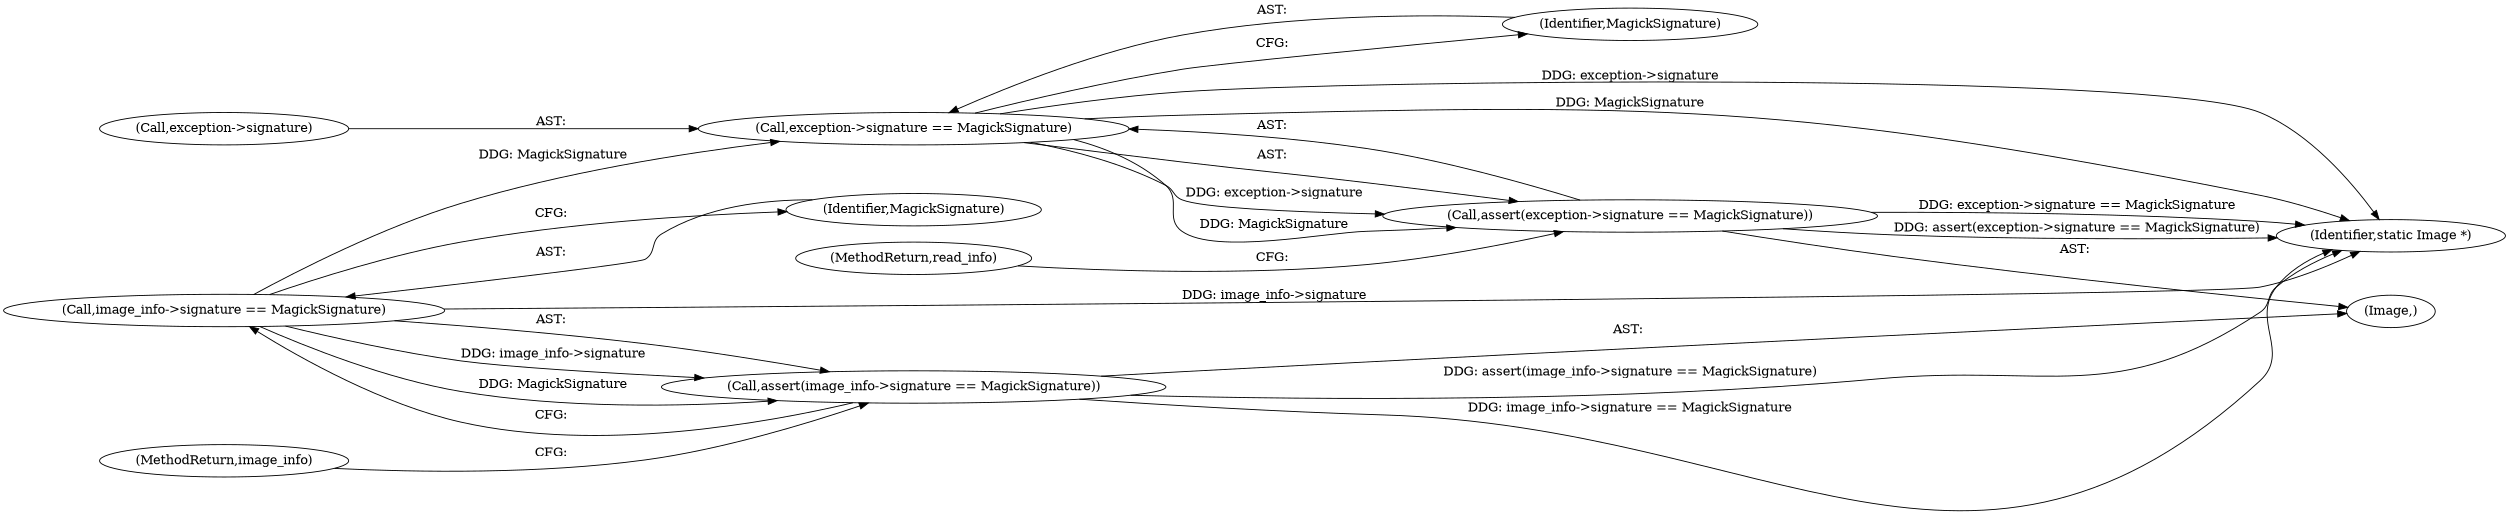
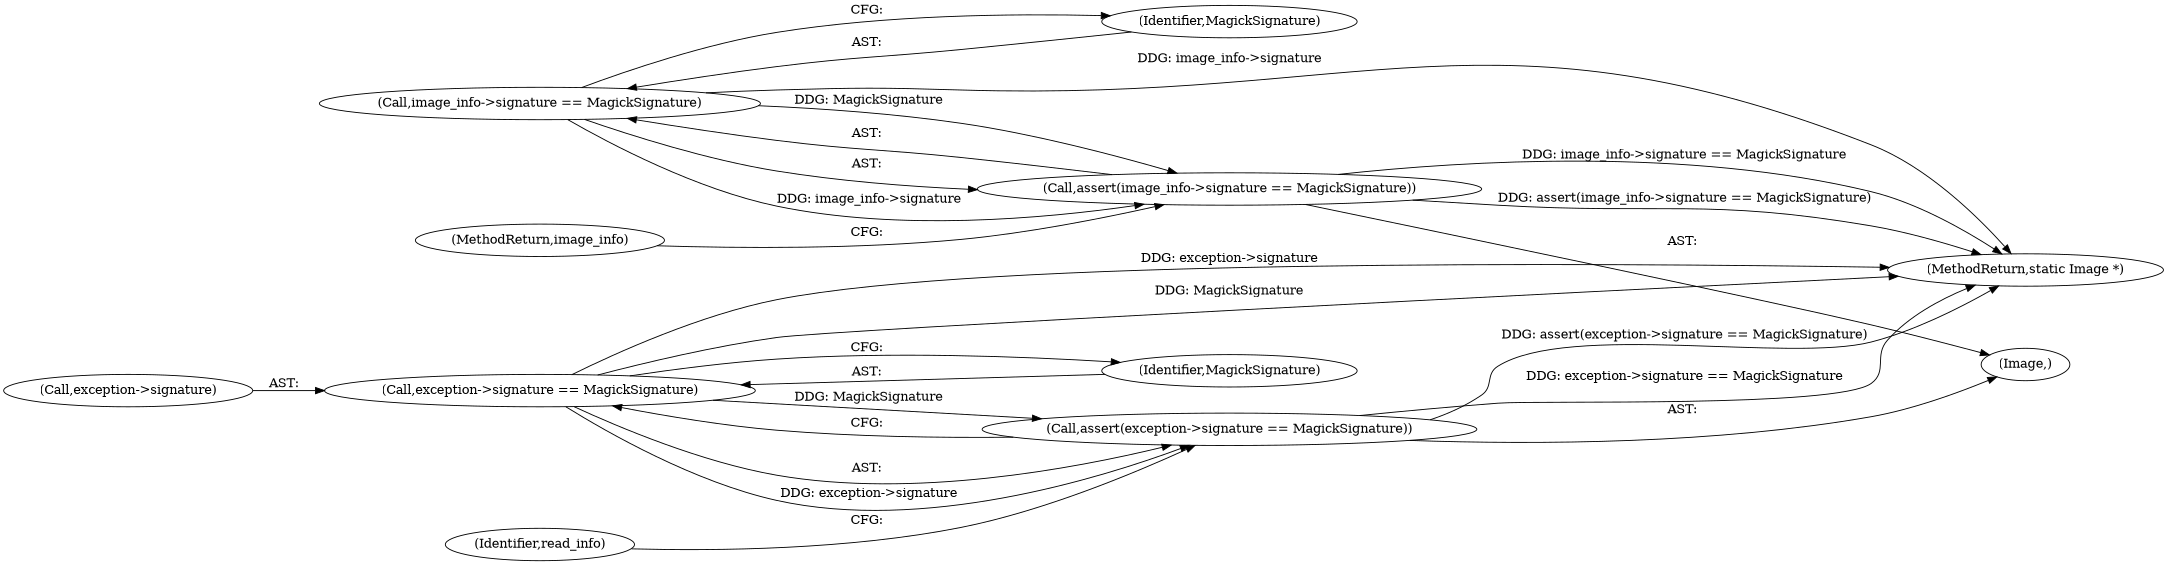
  digraph {
    rankdir=LR
    n1 [label="(Call,image_info->signature == MagickSignature)"]
    n2 [label="(Call,assert(image_info->signature == MagickSignature))"]
    n3 [label="(Call,exception->signature == MagickSignature)"]
-   n4 [label="(Identifier,static Image *)"]
+   n4 [label="(MethodReturn,static Image *)"]
    n5 [label="(Identifier,MagickSignature)"]
    n6 [label="(Image,)"]
    n7 [label="(Call,assert(exception->signature == MagickSignature))"]
    n8 [label="(Identifier,MagickSignature)"]
    n9 [label="(MethodReturn,image_info)"]
    n10 [label="(Call,exception->signature)"]
-   n11 [label="(MethodReturn,read_info)"]
+   n11 [label="(Identifier,read_info)"]
    n1 -> n2 [label="AST: "]
    n1 -> n2 [label="DDG: image_info->signature"]
    n1 -> n2 [label="DDG: MagickSignature"]
-   n1 -> n3 [label="DDG: MagickSignature"]
    n1 -> n4 [label="DDG: image_info->signature"]
    n1 -> n5 [label="CFG: "]
-   n2 -> n1 [label="CFG: "]
+   n2 -> n1 [label="AST: "]
    n2 -> n4 [label="DDG: assert(image_info->signature == MagickSignature)"]
    n2 -> n4 [label="DDG: image_info->signature == MagickSignature"]
    n2 -> n6 [label="AST: "]
    n3 -> n4 [label="DDG: exception->signature"]
    n3 -> n4 [label="DDG: MagickSignature"]
    n3 -> n7 [label="AST: "]
    n3 -> n7 [label="DDG: exception->signature"]
    n3 -> n7 [label="DDG: MagickSignature"]
    n3 -> n8 [label="CFG: "]
    n5 -> n1 [label="AST: "]
-   n7 -> n3 [label="AST: "]
+   n7 -> n3 [label="CFG: "]
    n7 -> n4 [label="DDG: assert(exception->signature == MagickSignature)"]
    n7 -> n4 [label="DDG: exception->signature == MagickSignature"]
    n7 -> n6 [label="AST: "]
    n8 -> n3 [label="AST: "]
    n9 -> n2 [label="CFG: "]
    n10 -> n3 [label="AST: "]
    n11 -> n7 [label="CFG: "]
  }
